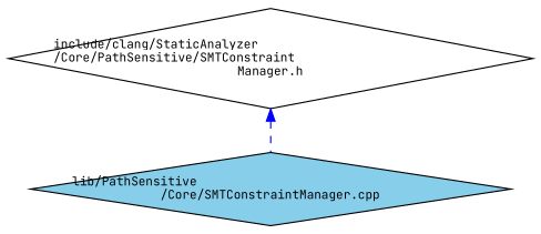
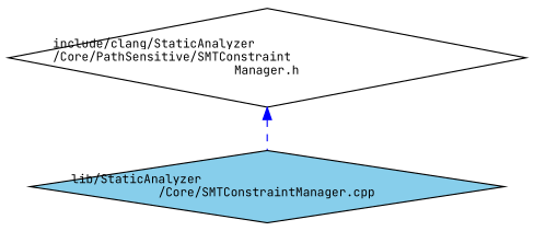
  digraph {
    fontname="JetBrains Mono"
    node [color=black fontname="JetBrains Mono" fontsize=10 shape=diamond style=filled]
    n1 [fillcolor=white fontcolor=black height=0.2 label="include/clang/StaticAnalyzer\l/Core/PathSensitive/SMTConstraint\lManager.h" width=0.4]
-   n2 [height=0.2 label="lib/PathSensitive\l/Core/SMTConstraintManager.cpp" width=0.4 fillcolor=skyblue]
+   n2 [height=0.2 label="lib/StaticAnalyzer\l/Core/SMTConstraintManager.cpp" width=0.4 fillcolor=skyblue]
    n1 -> n2 [color=blue dir=back fontname="JetBrains Mono" fontsize=10 labelfontname=Helvetica labelfontsize=10 style=dashed]
  }
